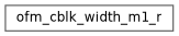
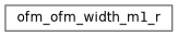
  digraph {
    rankdir=TB
-   n1 [color=grey40 fillcolor=white fontname=Helvetica fontsize=10 height=0.2 label=ofm_cblk_width_m1_r shape=box style=filled width=0.4]
+   n1 [color=grey40 fillcolor=white fontname=Helvetica fontsize=10 height=0.2 label=ofm_ofm_width_m1_r shape=box style=filled width=0.4]
  }
